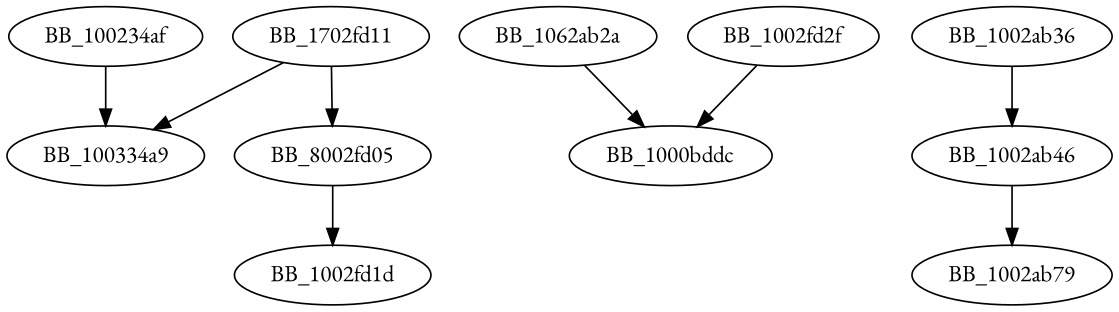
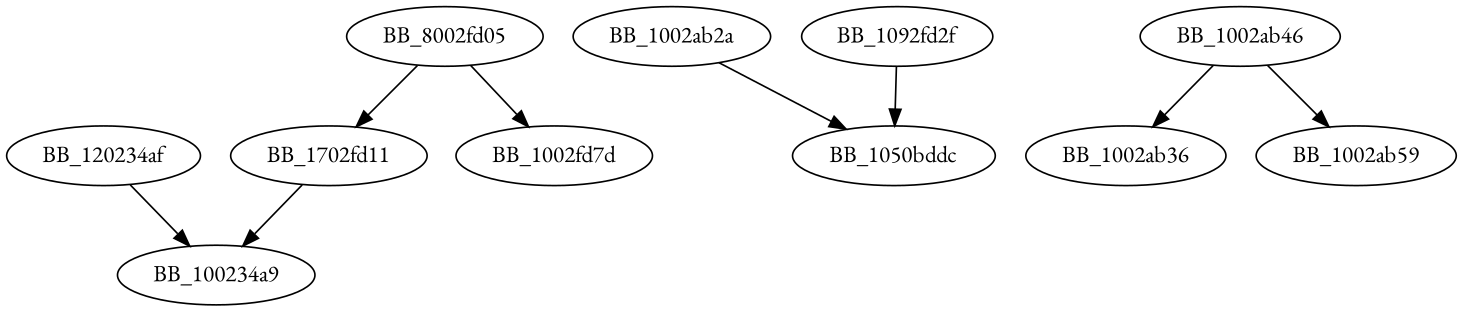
  digraph {
    fontname="EB Garamond"
    node [fontname="EB Garamond"]
    edge [fontname="EB Garamond"]
-   BB_100234af
-   BB_100234a9 [label=BB_100334a9]
-   BB_1002ab2a [label=BB_1062ab2a]
-   BB_1000bddc
+   BB_100234af [label=BB_120234af]
+   BB_100234a9
+   BB_1002ab2a
+   BB_1000bddc [label=BB_1050bddc]
    BB_1002ab36
    BB_1002ab46
-   BB_1002ab59 [label=BB_1002ab79]
+   BB_1002ab59
    n8 [label=BB_8002fd05]
    n9 [label=BB_1702fd11]
-   BB_1002fd1d
-   BB_1002fd2f
+   BB_1002fd1d [label=BB_1002fd7d]
+   BB_1002fd2f [label=BB_1092fd2f]
    BB_100234af -> BB_100234a9
    BB_1002ab2a -> BB_1000bddc
-   BB_1002ab36 -> BB_1002ab46
+   BB_1002ab46 -> BB_1002ab36
    BB_1002ab46 -> BB_1002ab59
-   n9 -> n8
+   n8 -> n9
    n8 -> BB_1002fd1d
    n9 -> BB_100234a9
    BB_1002fd2f -> BB_1000bddc
  }
